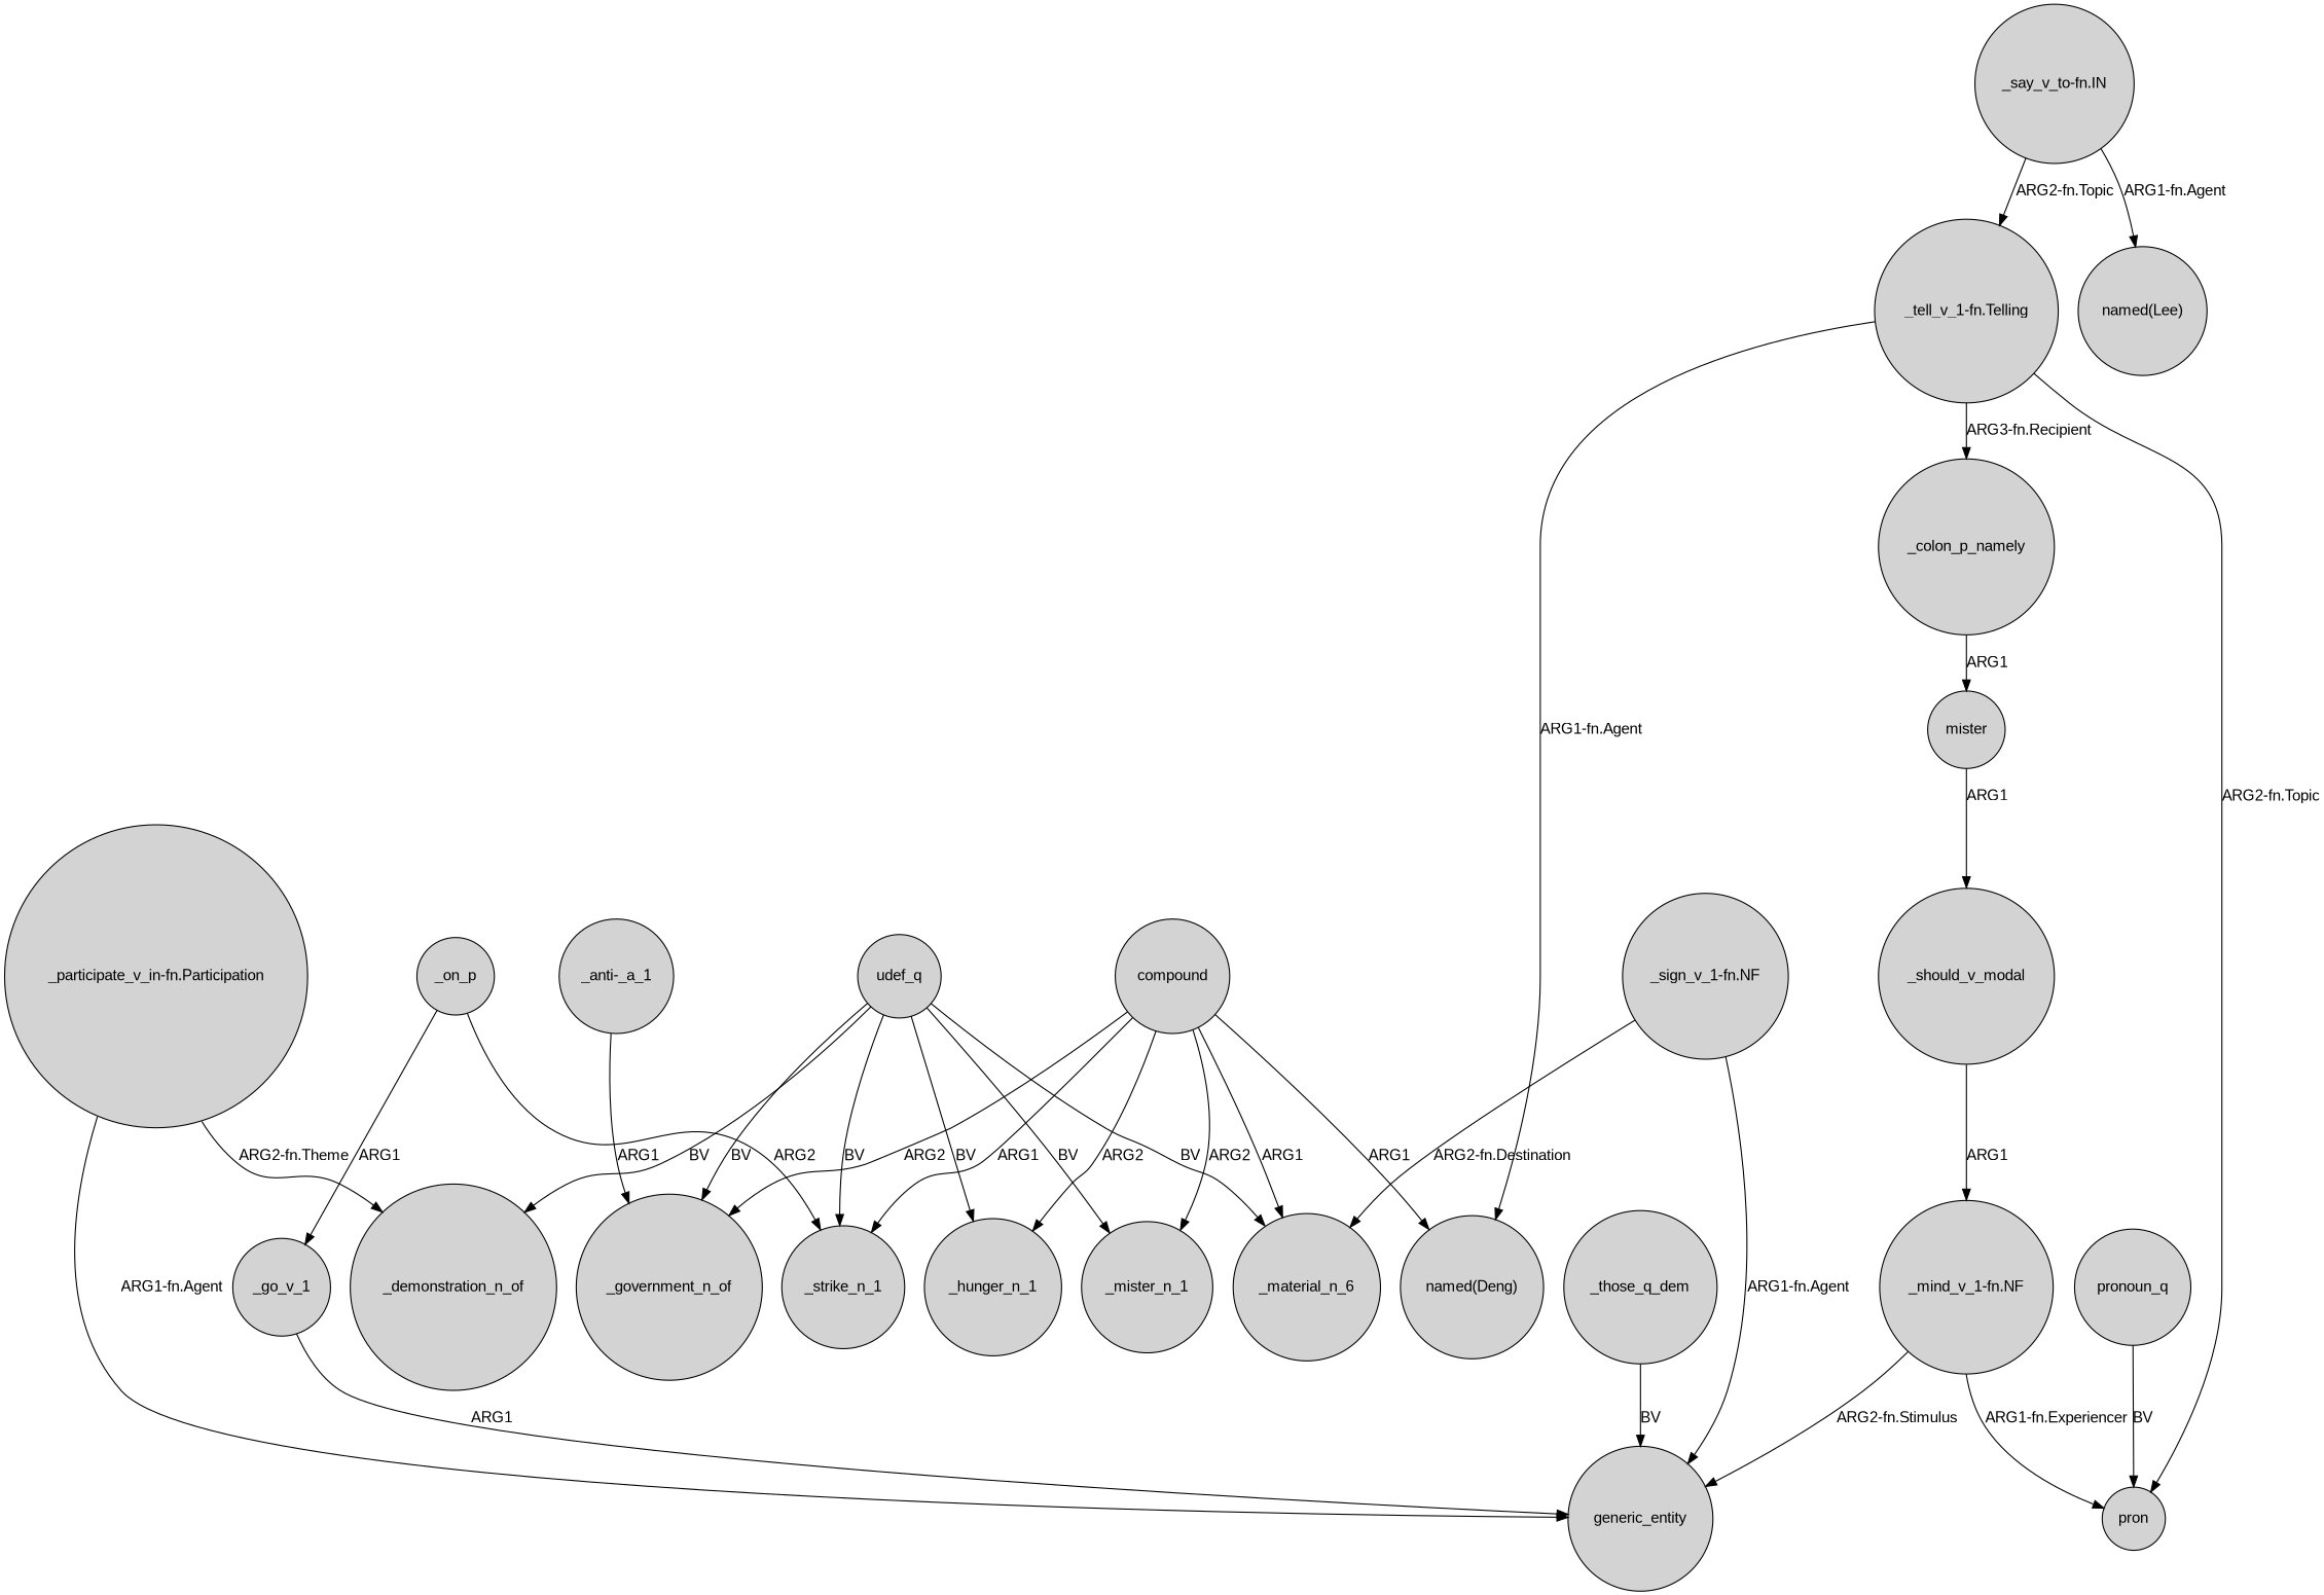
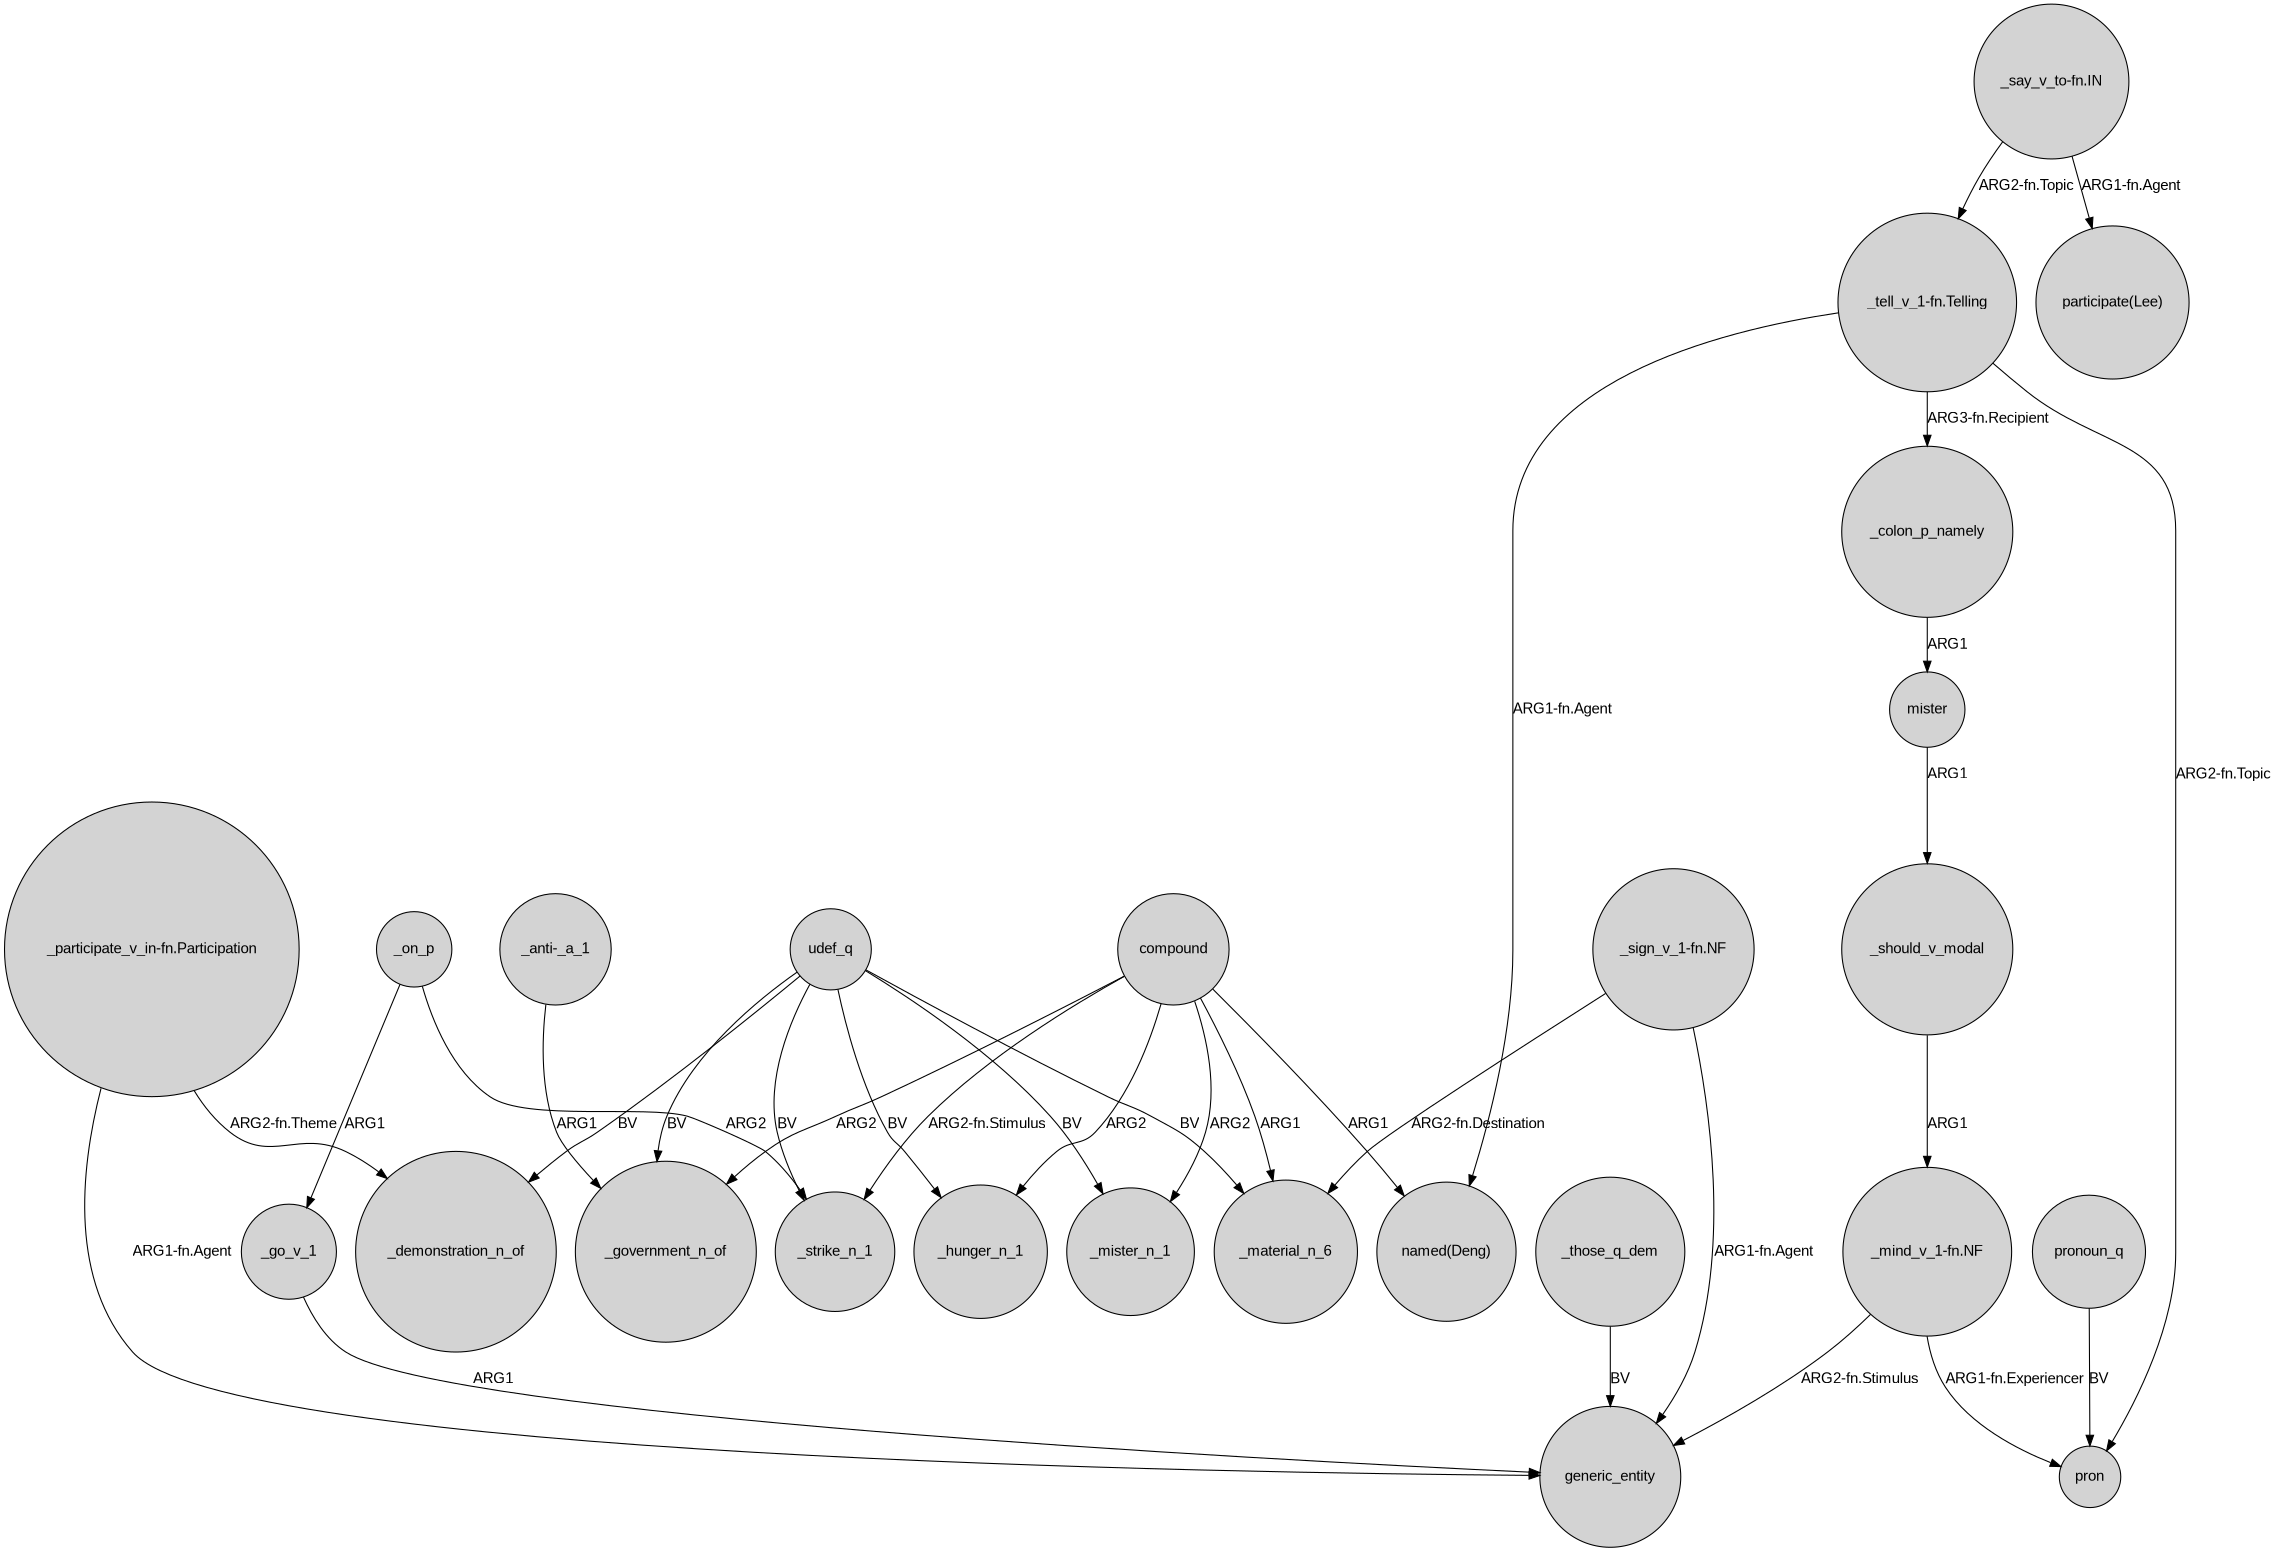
  digraph {
    fontname="Liberation Sans"
    node [fontname="Liberation Sans" shape=circle style=filled]
    edge [fontname="Liberation Sans"]
    "_tell_v_1-fn.Telling"
    pron
    _colon_p_namely
    "named(Deng)"
    n5 [label=mister]
    compound
    _strike_n_1
    _hunger_n_1
    _government_n_of
    _mister_n_1
    n11 [label=_material_n_6]
    _should_v_modal
    "_mind_v_1-fn.NF"
    "_sign_v_1-fn.NF"
    generic_entity
    _on_p
    _go_v_1
    udef_q
    _demonstration_n_of
    "_participate_v_in-fn.Participation"
    pronoun_q
    "_say_v_to-fn.IN"
-   "named(Lee)"
+   "named(Lee)" [label="participate(Lee)"]
    _those_q_dem
    "_anti-_a_1"
    "_tell_v_1-fn.Telling" -> pron [label="ARG2-fn.Topic"]
    "_tell_v_1-fn.Telling" -> _colon_p_namely [label="ARG3-fn.Recipient"]
    "_tell_v_1-fn.Telling" -> "named(Deng)" [label="ARG1-fn.Agent"]
    _colon_p_namely -> n5 [label=ARG1]
    n5 -> _should_v_modal [label=ARG1]
    compound -> "named(Deng)" [label=ARG1]
-   compound -> _strike_n_1 [label=ARG1]
+   compound -> _strike_n_1 [label="ARG2-fn.Stimulus"]
    compound -> _hunger_n_1 [label=ARG2]
    compound -> _government_n_of [label=ARG2]
    compound -> _mister_n_1 [label=ARG2]
    compound -> n11 [label=ARG1]
    _should_v_modal -> "_mind_v_1-fn.NF" [label=ARG1]
    "_mind_v_1-fn.NF" -> pron [label="ARG1-fn.Experiencer"]
    "_mind_v_1-fn.NF" -> generic_entity [label="ARG2-fn.Stimulus"]
    "_sign_v_1-fn.NF" -> n11 [label="ARG2-fn.Destination"]
    "_sign_v_1-fn.NF" -> generic_entity [label="ARG1-fn.Agent"]
    _on_p -> _strike_n_1 [label=ARG2]
    _on_p -> _go_v_1 [label=ARG1]
    _go_v_1 -> generic_entity [label=ARG1]
    udef_q -> _strike_n_1 [label=BV]
    udef_q -> _hunger_n_1 [label=BV]
    udef_q -> _government_n_of [label=BV]
    udef_q -> _mister_n_1 [label=BV]
    udef_q -> n11 [label=BV]
    udef_q -> _demonstration_n_of [label=BV]
    "_participate_v_in-fn.Participation" -> generic_entity [label="ARG1-fn.Agent"]
    "_participate_v_in-fn.Participation" -> _demonstration_n_of [label="ARG2-fn.Theme"]
    pronoun_q -> pron [label=BV]
    "_say_v_to-fn.IN" -> "_tell_v_1-fn.Telling" [label="ARG2-fn.Topic"]
    "_say_v_to-fn.IN" -> "named(Lee)" [label="ARG1-fn.Agent"]
    _those_q_dem -> generic_entity [label=BV]
    "_anti-_a_1" -> _government_n_of [label=ARG1]
  }
